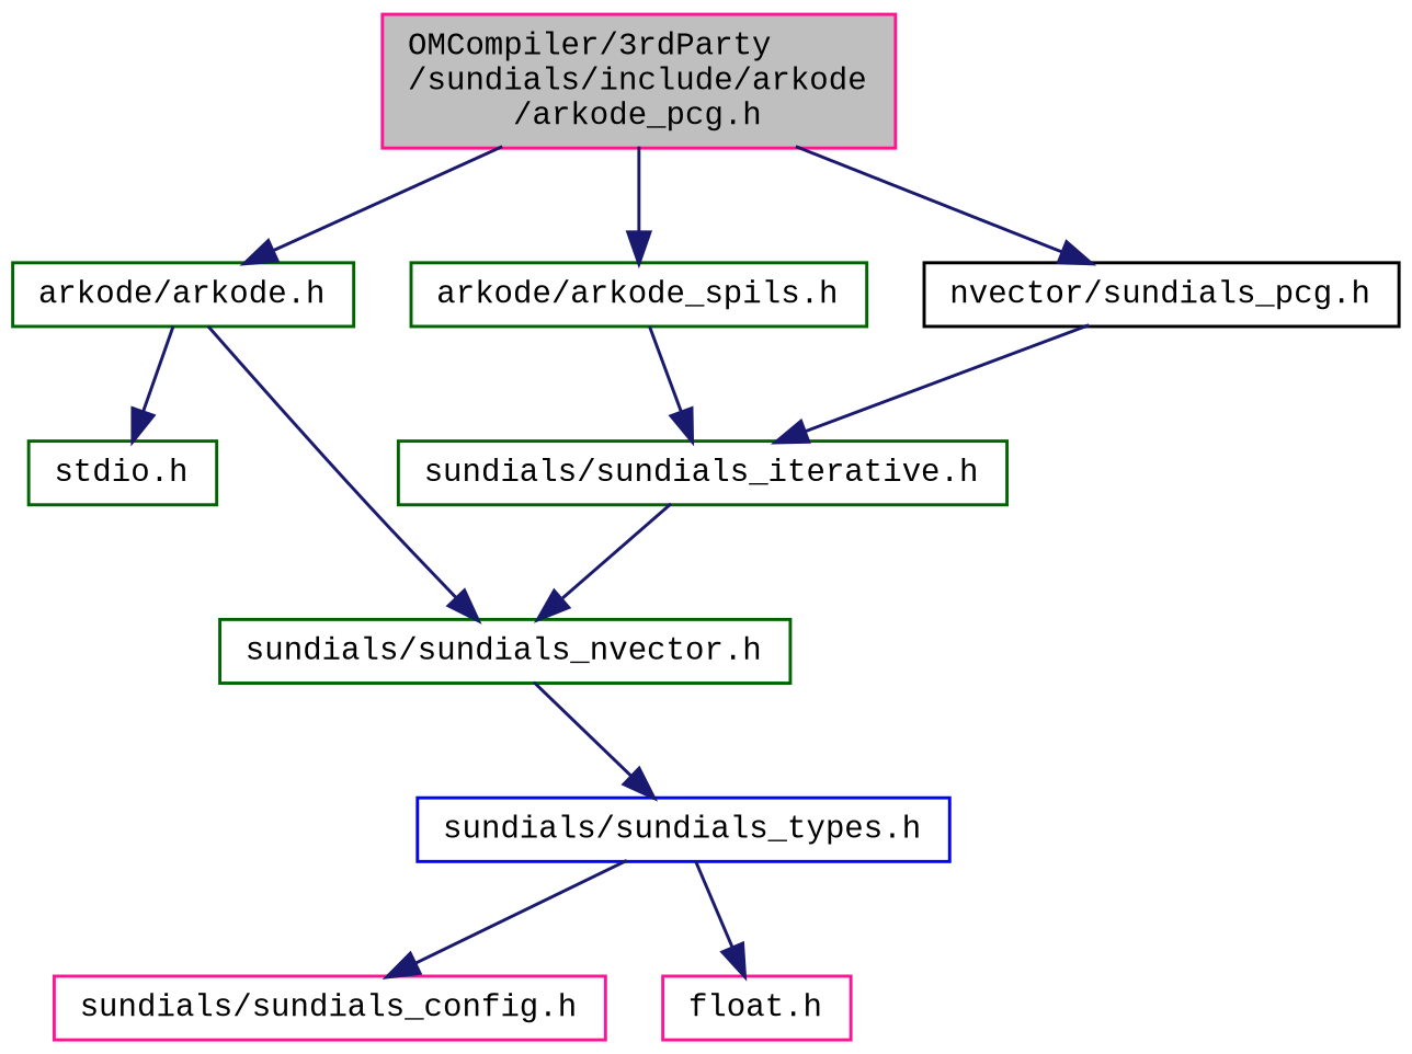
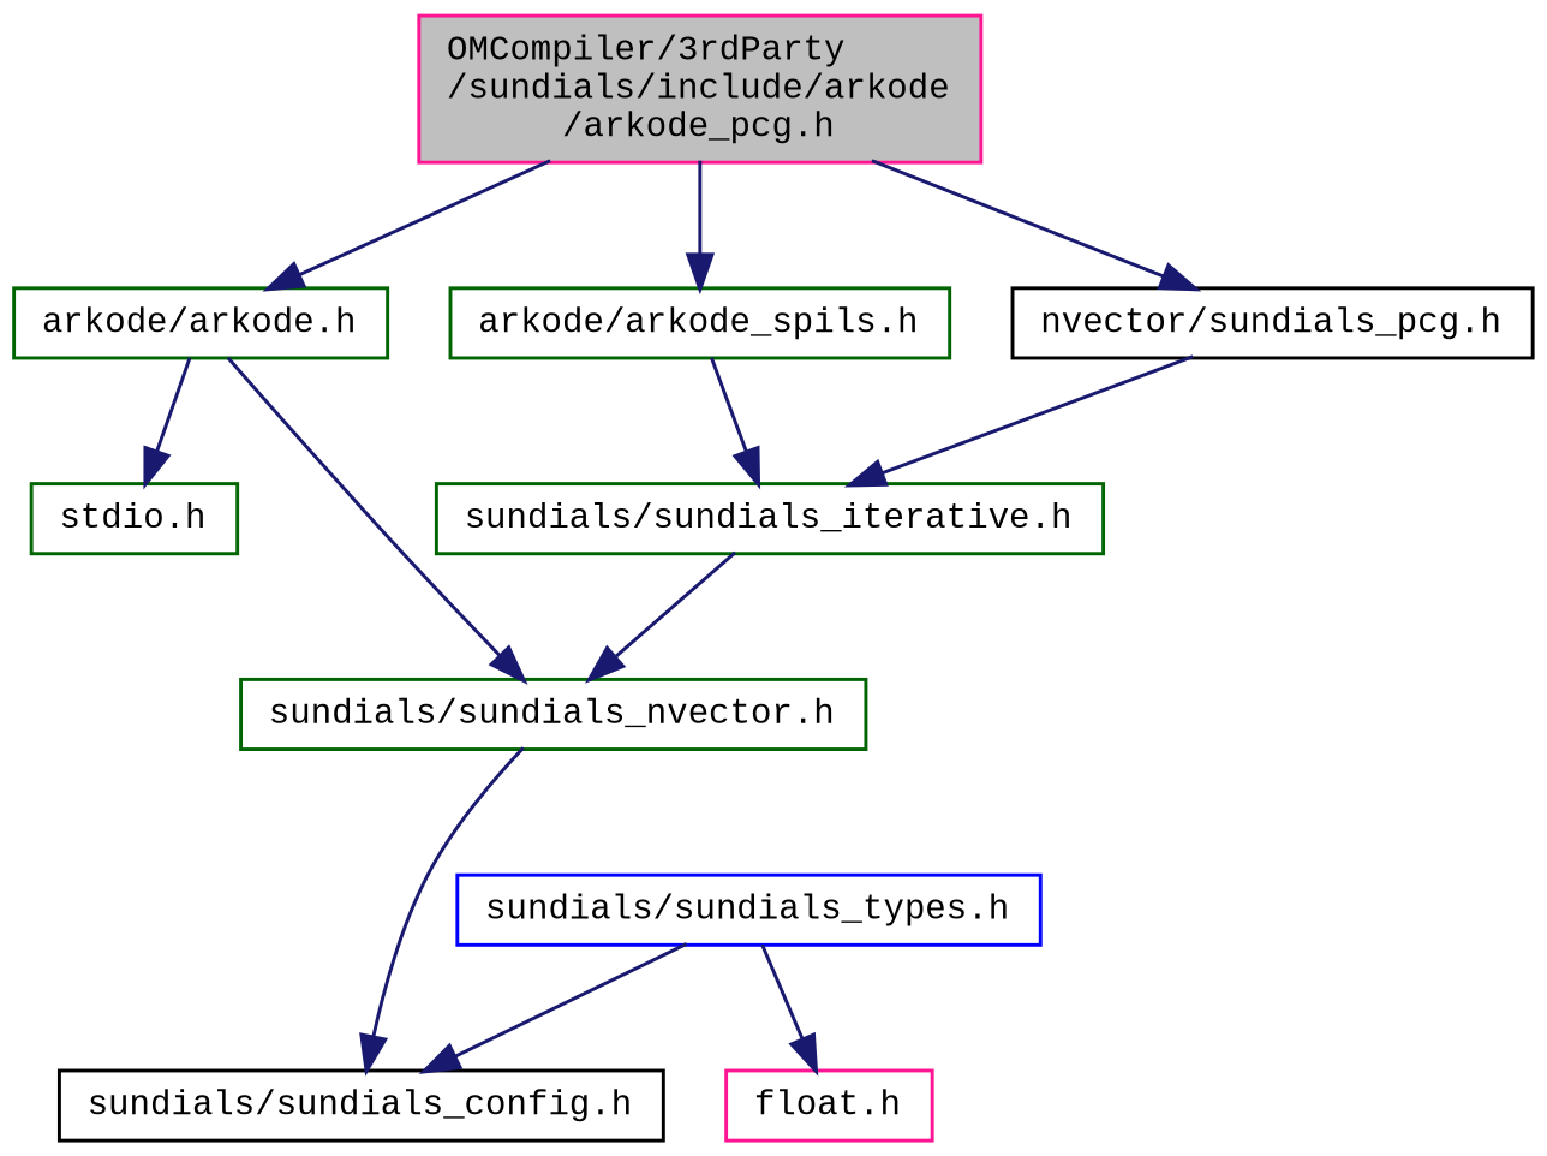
  digraph {
    fontname="Liberation Mono"
    node [color=darkgreen fillcolor=white fontname="Liberation Mono" fontsize=10 shape=record style=filled]
    edge [color=midnightblue fontname="Liberation Mono" fontsize=10 labelfontname=Helvetica labelfontsize=10 style=solid]
    n1 [color=deeppink fillcolor=grey75 fontcolor=black height=0.2 label="OMCompiler/3rdParty\l/sundials/include/arkode\l/arkode_pcg.h" width=0.4]
    n2 [height=0.2 label="arkode/arkode.h" width=0.4]
    n3 [height=0.2 label="arkode/arkode_spils.h" width=0.4]
    n4 [color=black height=0.2 label="nvector/sundials_pcg.h" width=0.4]
    n5 [height=0.2 label="stdio.h" width=0.4]
    n6 [height=0.2 label="sundials/sundials_nvector.h" width=0.4]
    n7 [height=0.2 label="sundials/sundials_iterative.h" width=0.4]
    n8 [color=blue height=0.2 label="sundials/sundials_types.h" width=0.4]
-   n9 [color=deeppink height=0.2 label="sundials/sundials_config.h" width=0.4]
+   n9 [color=black height=0.2 label="sundials/sundials_config.h" width=0.4]
    n10 [color=deeppink height=0.2 label="float.h" width=0.4]
    n1 -> n2
    n1 -> n3
    n1 -> n4
    n2 -> n5
    n2 -> n6
    n3 -> n7
    n4 -> n7
-   n6 -> n8
+   n6 -> n9
    n7 -> n6
    n8 -> n9
    n8 -> n10
  }
